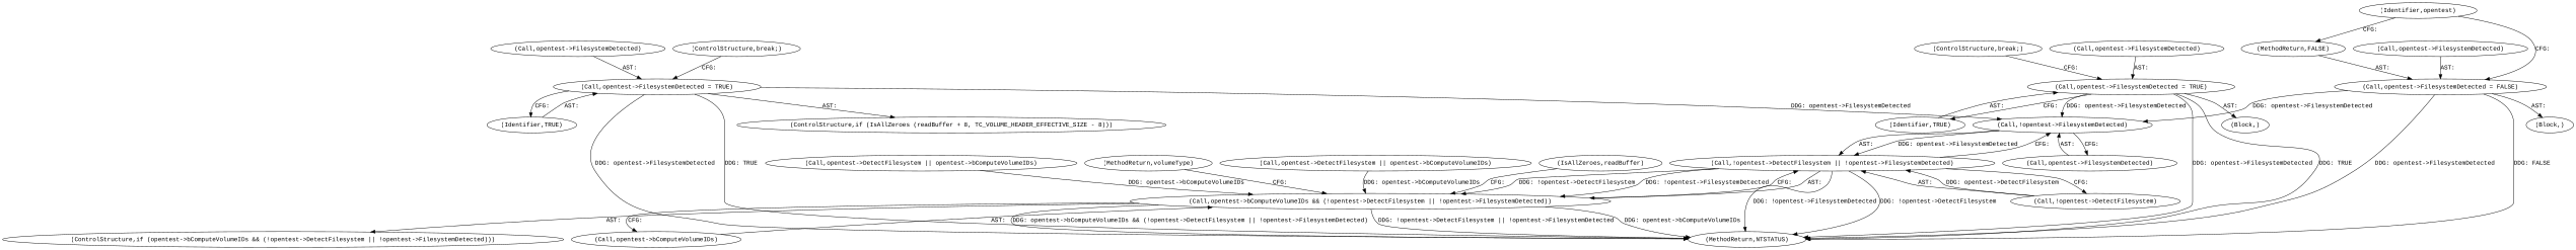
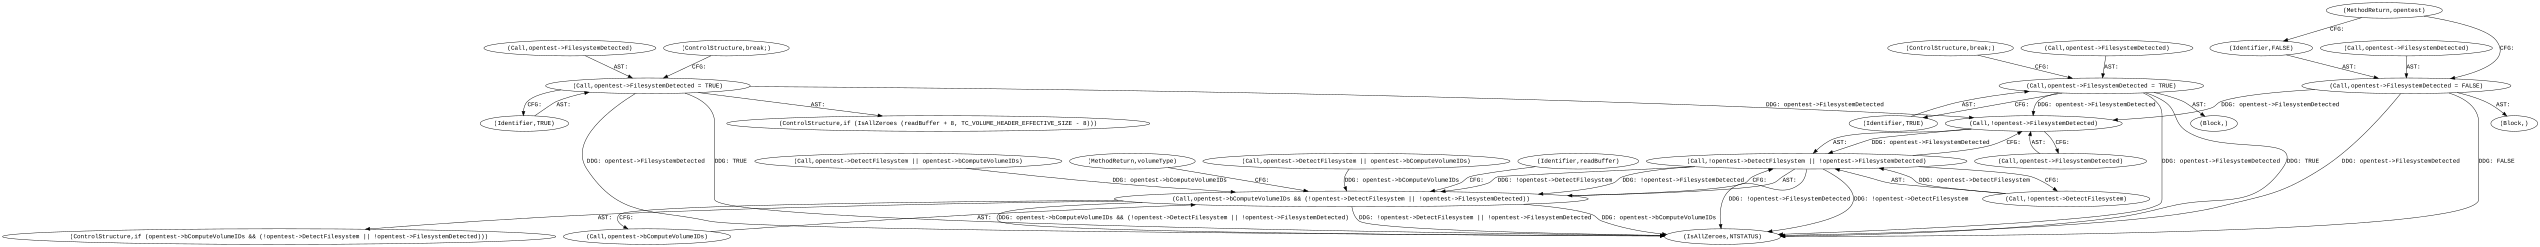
  digraph {
    fontname="Liberation Mono"
    node [fontname="Liberation Mono"]
    edge [fontname="Liberation Mono"]
    n1 [label="(Call,!opentest->FilesystemDetected)"]
    n2 [label="(Call,!opentest->DetectFilesystem || !opentest->FilesystemDetected)"]
    n3 [label="(Call,opentest->FilesystemDetected)"]
-   n4 [label="(MethodReturn,NTSTATUS)"]
+   n4 [label="(IsAllZeroes,NTSTATUS)"]
    n5 [label="(Call,opentest->bComputeVolumeIDs && (!opentest->DetectFilesystem || !opentest->FilesystemDetected))"]
    n6 [label="(Call,!opentest->DetectFilesystem)"]
    n7 [label="(Call,opentest->FilesystemDetected = TRUE)"]
    n8 [label="(ControlStructure,if (IsAllZeroes (readBuffer + 8, TC_VOLUME_HEADER_EFFECTIVE_SIZE - 8)))"]
    n9 [label="(Identifier,TRUE)"]
    n10 [label="(Call,opentest->FilesystemDetected = TRUE)"]
    n11 [label="(Block,)"]
    n12 [label="(Identifier,TRUE)"]
    n13 [label="(Call,opentest->FilesystemDetected = FALSE)"]
    n14 [label="(Block,)"]
-   n15 [label="(MethodReturn,FALSE)"]
+   n15 [label="(Identifier,FALSE)"]
    n16 [label="(Call,opentest->bComputeVolumeIDs)"]
    n17 [label="(ControlStructure,if (opentest->bComputeVolumeIDs && (!opentest->DetectFilesystem || !opentest->FilesystemDetected)))"]
    n18 [label="(Call,opentest->FilesystemDetected)"]
    n19 [label="(MethodReturn,volumeType)"]
    n20 [label="(Call,opentest->DetectFilesystem || opentest->bComputeVolumeIDs)"]
-   n21 [label="(IsAllZeroes,readBuffer)"]
+   n21 [label="(Identifier,readBuffer)"]
    n22 [label="(ControlStructure,break;)"]
-   n23 [label="(Identifier,opentest)"]
+   n23 [label="(MethodReturn,opentest)"]
    n24 [label="(ControlStructure,break;)"]
    n25 [label="(Call,opentest->FilesystemDetected)"]
    n26 [label="(Call,opentest->FilesystemDetected)"]
    n27 [label="(Call,opentest->DetectFilesystem || opentest->bComputeVolumeIDs)"]
    n1 -> n2 [label="AST: "]
    n1 -> n2 [label="DDG: opentest->FilesystemDetected"]
    n1 -> n3 [label="CFG: "]
    n2 -> n1 [label="CFG: "]
    n2 -> n4 [label="DDG: !opentest->FilesystemDetected"]
    n2 -> n4 [label="DDG: !opentest->DetectFilesystem"]
    n2 -> n5 [label="AST: "]
    n2 -> n5 [label="DDG: !opentest->DetectFilesystem"]
    n2 -> n5 [label="DDG: !opentest->FilesystemDetected"]
    n2 -> n6 [label="CFG: "]
    n3 -> n1 [label="AST: "]
    n5 -> n2 [label="CFG: "]
    n5 -> n4 [label="DDG: opentest->bComputeVolumeIDs && (!opentest->DetectFilesystem || !opentest->FilesystemDetected)"]
    n5 -> n4 [label="DDG: !opentest->DetectFilesystem || !opentest->FilesystemDetected"]
    n5 -> n4 [label="DDG: opentest->bComputeVolumeIDs"]
    n5 -> n16 [label="CFG: "]
    n5 -> n17 [label="AST: "]
    n6 -> n2 [label="AST: "]
    n6 -> n2 [label="DDG: opentest->DetectFilesystem"]
    n7 -> n1 [label="DDG: opentest->FilesystemDetected"]
    n7 -> n4 [label="DDG: opentest->FilesystemDetected"]
    n7 -> n4 [label="DDG: TRUE"]
    n7 -> n8 [label="AST: "]
    n7 -> n9 [label="CFG: "]
    n9 -> n7 [label="AST: "]
    n10 -> n1 [label="DDG: opentest->FilesystemDetected"]
    n10 -> n4 [label="DDG: opentest->FilesystemDetected"]
    n10 -> n4 [label="DDG: TRUE"]
    n10 -> n11 [label="AST: "]
    n10 -> n12 [label="CFG: "]
    n12 -> n10 [label="AST: "]
    n13 -> n1 [label="DDG: opentest->FilesystemDetected"]
    n13 -> n4 [label="DDG: opentest->FilesystemDetected"]
    n13 -> n4 [label="DDG: FALSE"]
    n13 -> n14 [label="AST: "]
    n15 -> n13 [label="AST: "]
    n16 -> n5 [label="AST: "]
    n18 -> n10 [label="AST: "]
    n19 -> n5 [label="CFG: "]
    n20 -> n5 [label="DDG: opentest->bComputeVolumeIDs"]
    n21 -> n5 [label="CFG: "]
    n22 -> n7 [label="CFG: "]
    n23 -> n13 [label="CFG: "]
    n23 -> n15 [label="CFG: "]
    n24 -> n10 [label="CFG: "]
    n25 -> n13 [label="AST: "]
    n26 -> n7 [label="AST: "]
    n27 -> n5 [label="DDG: opentest->bComputeVolumeIDs"]
  }
